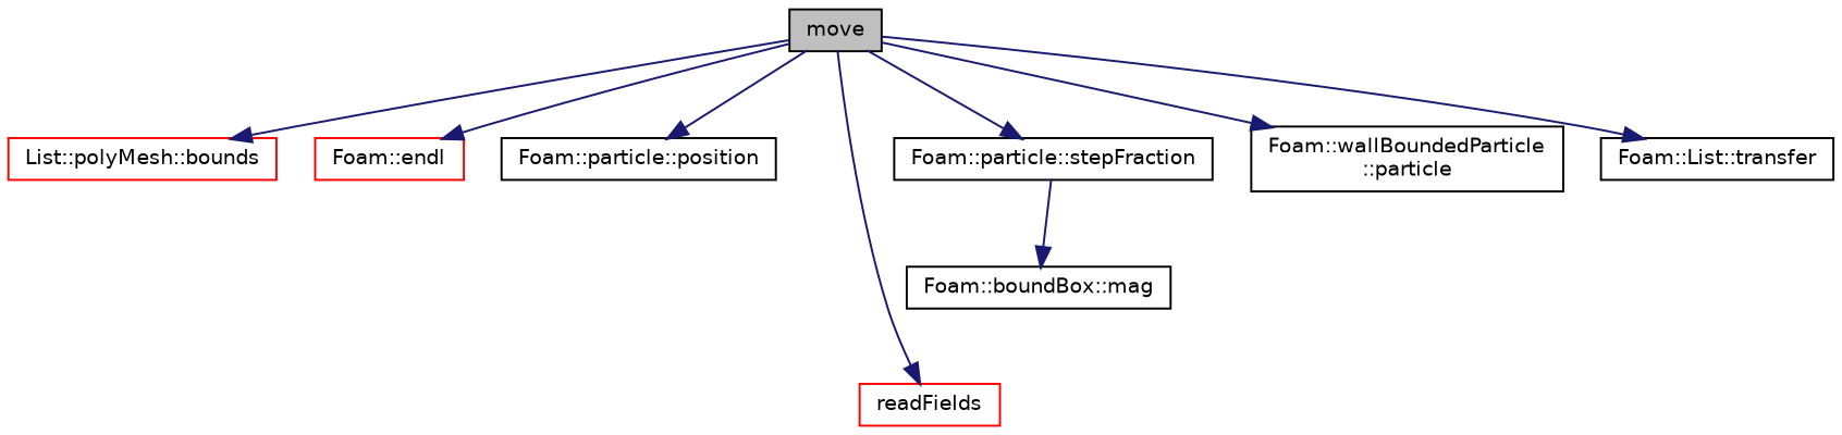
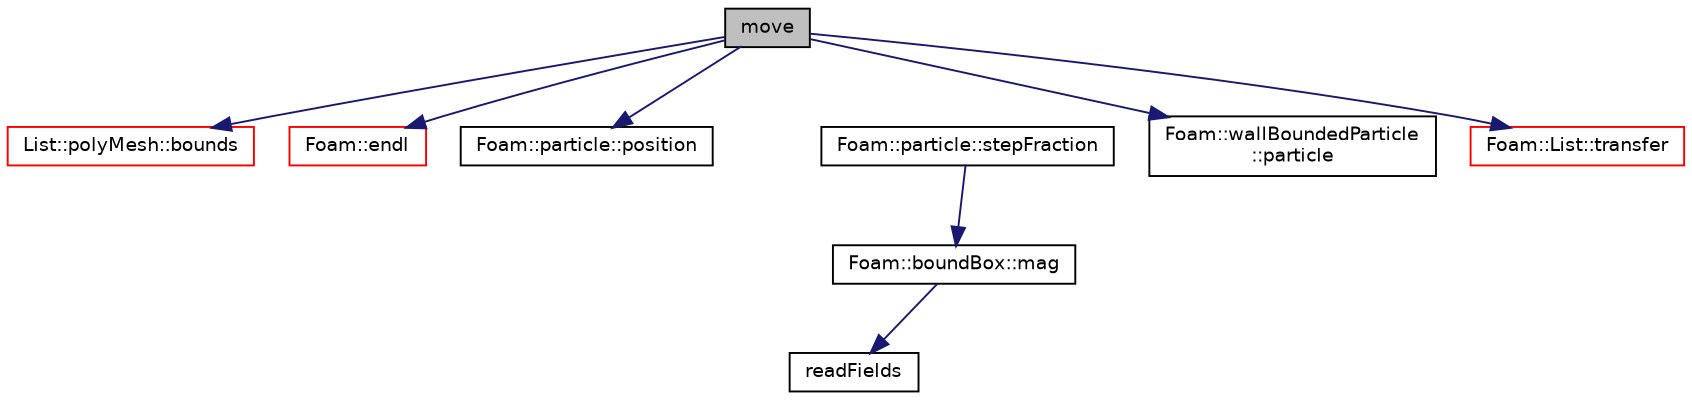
  digraph {
    rankdir=TB
    node [color=black fontname=Helvetica fontsize=10 shape=record]
    edge [color=midnightblue fontname=Helvetica fontsize=10 labelfontname=Helvetica labelfontsize=10 style=solid]
    n1 [fillcolor=grey75 fontcolor=black height=0.2 label=move style=filled width=0.4]
    n2 [color=red height=0.2 label="List::polyMesh::bounds" width=0.4]
    n3 [color=red height=0.2 label="Foam::endl" width=0.4]
    n4 [height=0.2 label="Foam::particle::position" width=0.4]
-   n5 [color=red height=0.2 label=readFields width=0.4]
+   n5 [height=0.2 label=readFields width=0.4]
    n6 [height=0.2 label="Foam::particle::stepFraction" width=0.4]
    n7 [height=0.2 label="Foam::wallBoundedParticle\l::particle" width=0.4]
-   n8 [height=0.2 label="Foam::List::transfer" width=0.4]
+   n8 [color=red height=0.2 label="Foam::List::transfer" width=0.4]
    n9 [height=0.2 label="Foam::boundBox::mag" width=0.4]
    n1 -> n2
    n1 -> n3
    n1 -> n4
-   n1 -> n5
-   n1 -> n6
+   n9 -> n5
    n1 -> n7
    n1 -> n8
    n6 -> n9
  }
